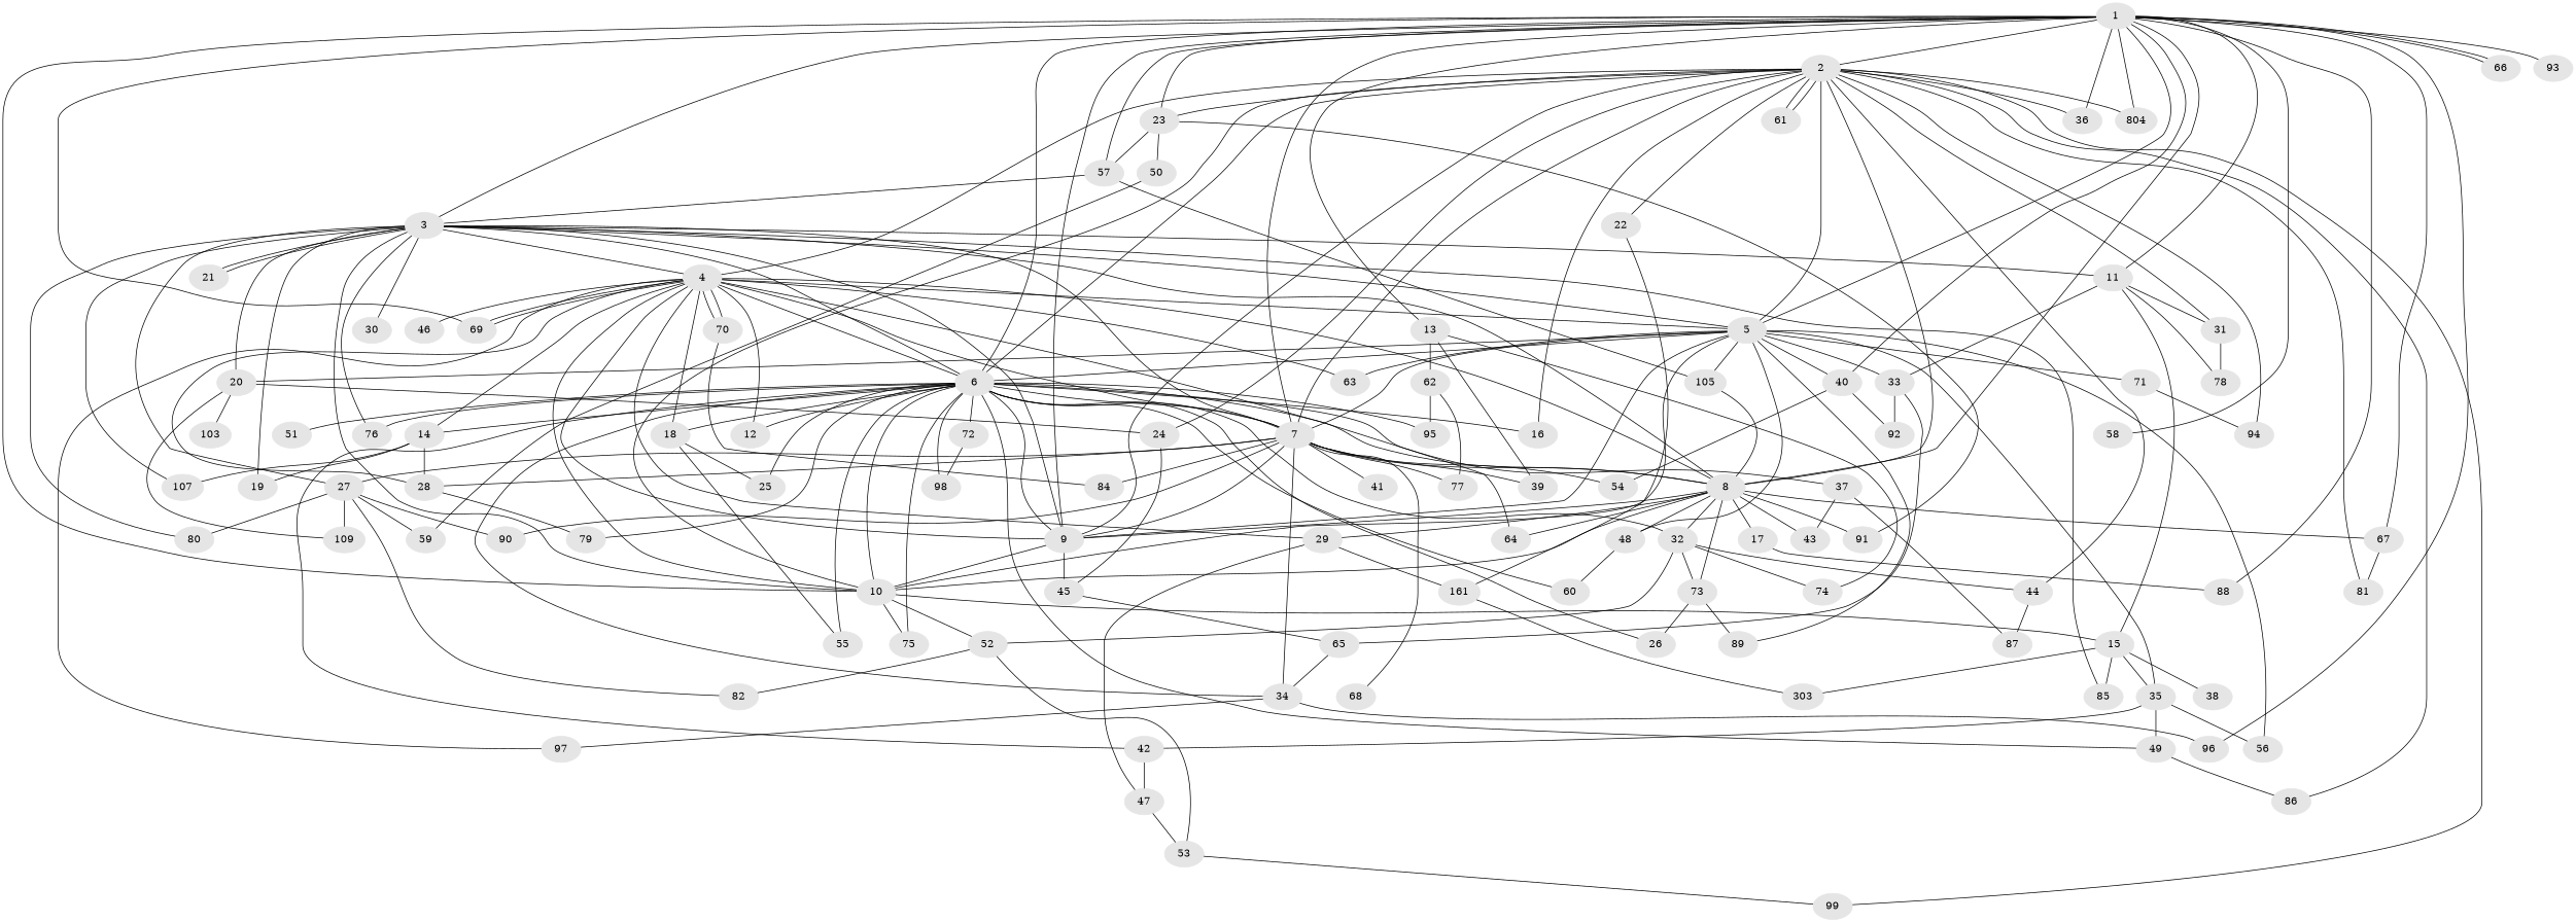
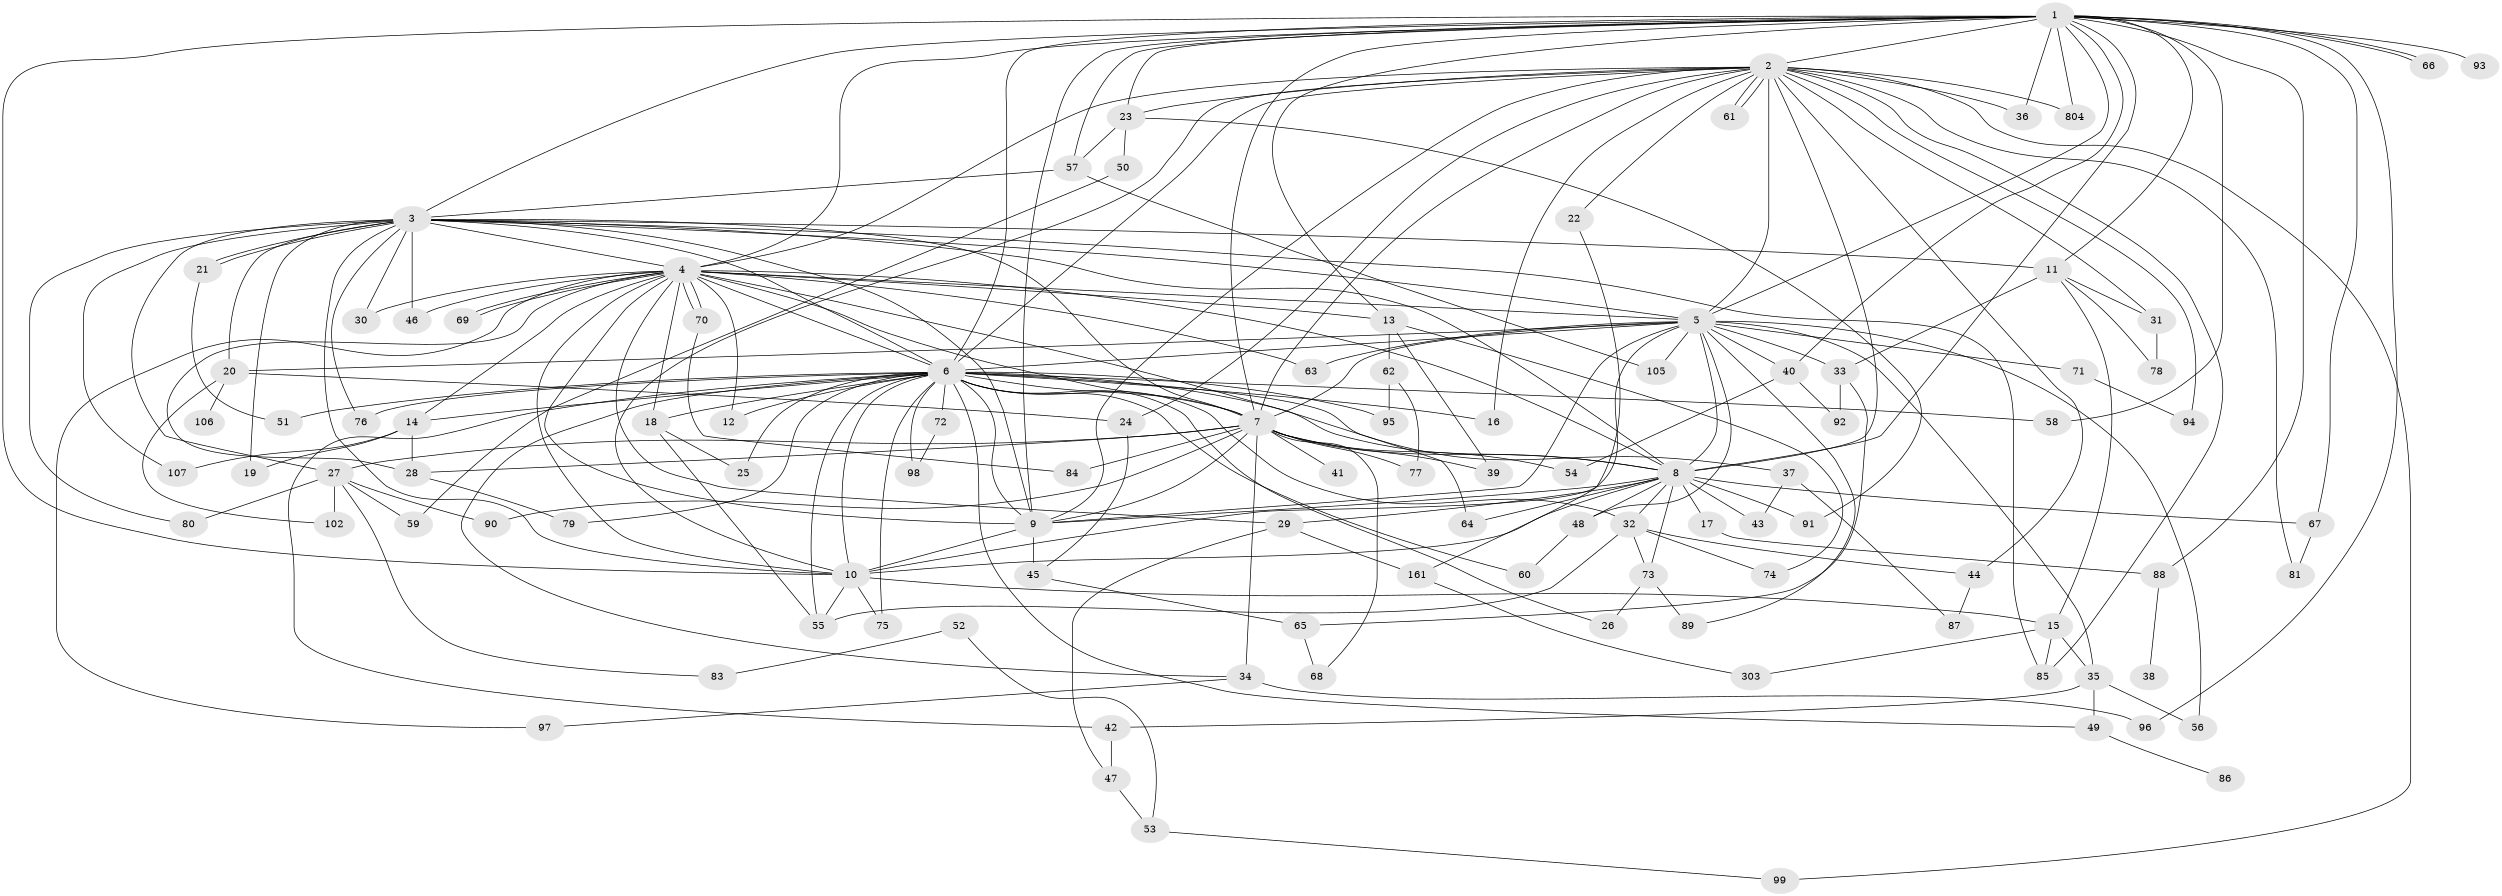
  graph {
    node [color=gray90 style=filled]
    1
    2
    3
    4
    5
    6
    7
    8
    9
    10
    11
    13
    23
    36
    40
    57
    58
    66
    67
    88
    93
    96
    n23 [label=804]
    16
    22
    24
    31
    44
    61
    81
    86
    94
    99
    19
    20
    21
    27
    30
    46
    76
    80
    85
    n43 [label=107]
    12
    14
    18
    28
    29
    63
    64
    69
    70
    97
    71
    33
    35
    48
    56
    89
    105
    72
    37
    25
    26
    32
    34
    42
    49
    51
    55
    60
    75
    79
    95
    98
    41
    39
    54
    68
    77
    84
    90
    17
    43
    73
    91
    45
    15
    52
    78
    62
    74
    50
    92
    n95 [label=161]
    87
-   102 [label=109]
-   106 [label=103]
+   102
+   106
    59
-   83 [label=82]
+   83
    47
    65
    38
    n104 [label=303]
    53
    1 -- 2
    1 -- 3
-   1 -- 69
+   1 -- 4
    1 -- 5
    1 -- 6
    1 -- 7
    1 -- 8
    1 -- 9
    1 -- 10
    1 -- 11
    1 -- 13
    1 -- 23
    1 -- 36
    1 -- 40
    1 -- 57
    1 -- 58
    1 -- 66
    1 -- 66
    1 -- 67
    1 -- 88
    1 -- 93
    1 -- 96
    1 -- n23
    2 -- 4
    2 -- 5
    2 -- 6
    2 -- 7
    2 -- 8
    2 -- 9
    2 -- 10
    2 -- 23
    2 -- 36
    2 -- n23
    2 -- 16
    2 -- 22
    2 -- 24
    2 -- 31
    2 -- 44
    2 -- 61
    2 -- 61
    2 -- 81
-   2 -- 86
+   2 -- 85
    2 -- 94
    2 -- 99
    3 -- 4
    3 -- 5
    3 -- 6
    3 -- 7
    3 -- 8
    3 -- 9
    3 -- 10
    3 -- 11
    3 -- 19
    3 -- 20
    3 -- 21
    3 -- 21
    3 -- 27
    3 -- 30
+   3 -- 46
    3 -- 76
    3 -- 80
    3 -- 85
    3 -- n43
    4 -- 5
    4 -- 6
    4 -- 7
    4 -- 8
    4 -- 9
    4 -- 10
+   4 -- 13
+   4 -- 30
    4 -- 46
    4 -- 12
    4 -- 14
    4 -- 18
    4 -- 28
    4 -- 29
    4 -- 63
    4 -- 64
    4 -- 69
    4 -- 69
    4 -- 70
    4 -- 70
    4 -- 97
    5 -- 6
    5 -- 7
-   105 -- 8
+   5 -- 8
    5 -- 9
    5 -- 10
    5 -- 40
    5 -- 20
    5 -- 63
    5 -- 71
    5 -- 33
    5 -- 35
    5 -- 48
    5 -- 56
    5 -- 89
    5 -- 105
    6 -- 7
    6 -- 8
    6 -- 9
    6 -- 10
+   6 -- 58
    6 -- 16
    6 -- 76
    6 -- 12
    6 -- 14
    6 -- 18
    6 -- 72
    6 -- 37
    6 -- 25
    6 -- 26
    6 -- 32
    6 -- 34
    6 -- 42
    6 -- 49
    6 -- 51
    6 -- 55
    6 -- 60
    6 -- 75
    6 -- 79
    6 -- 95
    6 -- 98
    7 -- 8
    7 -- 9
    7 -- 27
    7 -- 28
    7 -- 34
    7 -- 41
    7 -- 39
    7 -- 54
    7 -- 68
    7 -- 77
    7 -- 84
    7 -- 90
    8 -- 9
    8 -- 10
    8 -- 67
    8 -- 29
    8 -- 64
    8 -- 48
    8 -- 32
    8 -- 17
    8 -- 43
    8 -- 73
    8 -- 91
    9 -- 10
    9 -- 45
    10 -- 75
    10 -- 15
-   10 -- 52
+   10 -- 55
    11 -- 31
    11 -- 33
    11 -- 15
    11 -- 78
    13 -- 39
    13 -- 62
    13 -- 74
    23 -- 57
    23 -- 91
    23 -- 50
    40 -- 54
    40 -- 92
    57 -- 3
    57 -- 105
    67 -- 81
    22 -- n95
    24 -- 45
    31 -- 78
    44 -- 87
    20 -- 24
    20 -- 102
    20 -- 106
+   21 -- 51
    27 -- 80
    27 -- 90
    27 -- 102
    27 -- 59
    27 -- 83
    14 -- 19
    14 -- n43
    14 -- 28
    18 -- 25
    18 -- 55
    28 -- 79
    29 -- n95
    29 -- 47
    70 -- 84
    71 -- 94
    33 -- 92
    33 -- 65
    35 -- 56
    35 -- 42
    35 -- 49
    48 -- 60
    72 -- 98
    37 -- 43
    37 -- 87
    32 -- 44
    32 -- 73
-   32 -- 52
+   32 -- 55
    32 -- 74
    34 -- 96
    34 -- 97
    42 -- 47
    49 -- 86
    17 -- 88
    73 -- 89
    73 -- 26
    45 -- 65
    15 -- 85
    15 -- 35
-   15 -- 38
+   88 -- 38
    15 -- n104
    52 -- 83
    52 -- 53
    62 -- 95
    62 -- 77
    50 -- 59
    n95 -- n104
    47 -- 53
-   65 -- 34
+   65 -- 68
    53 -- 99
  }
